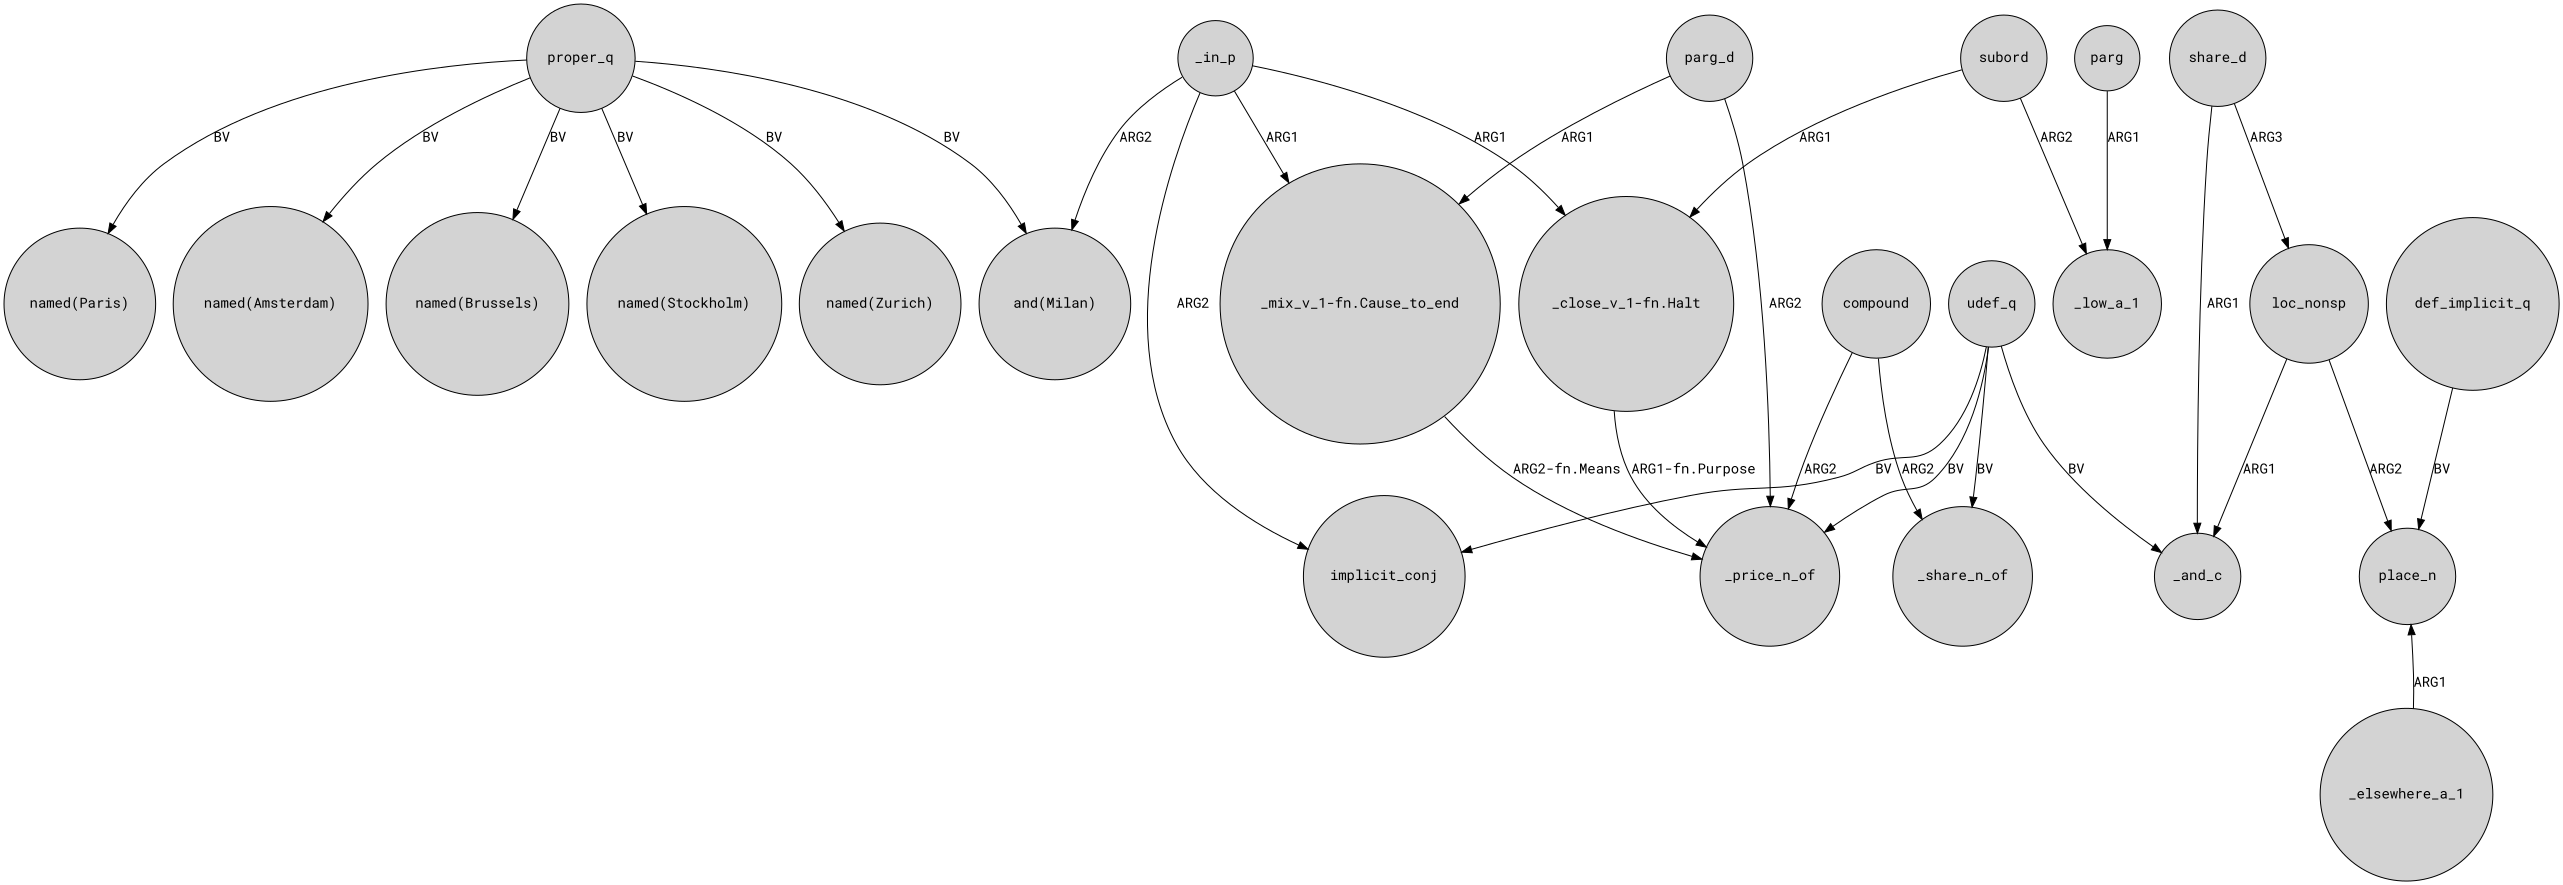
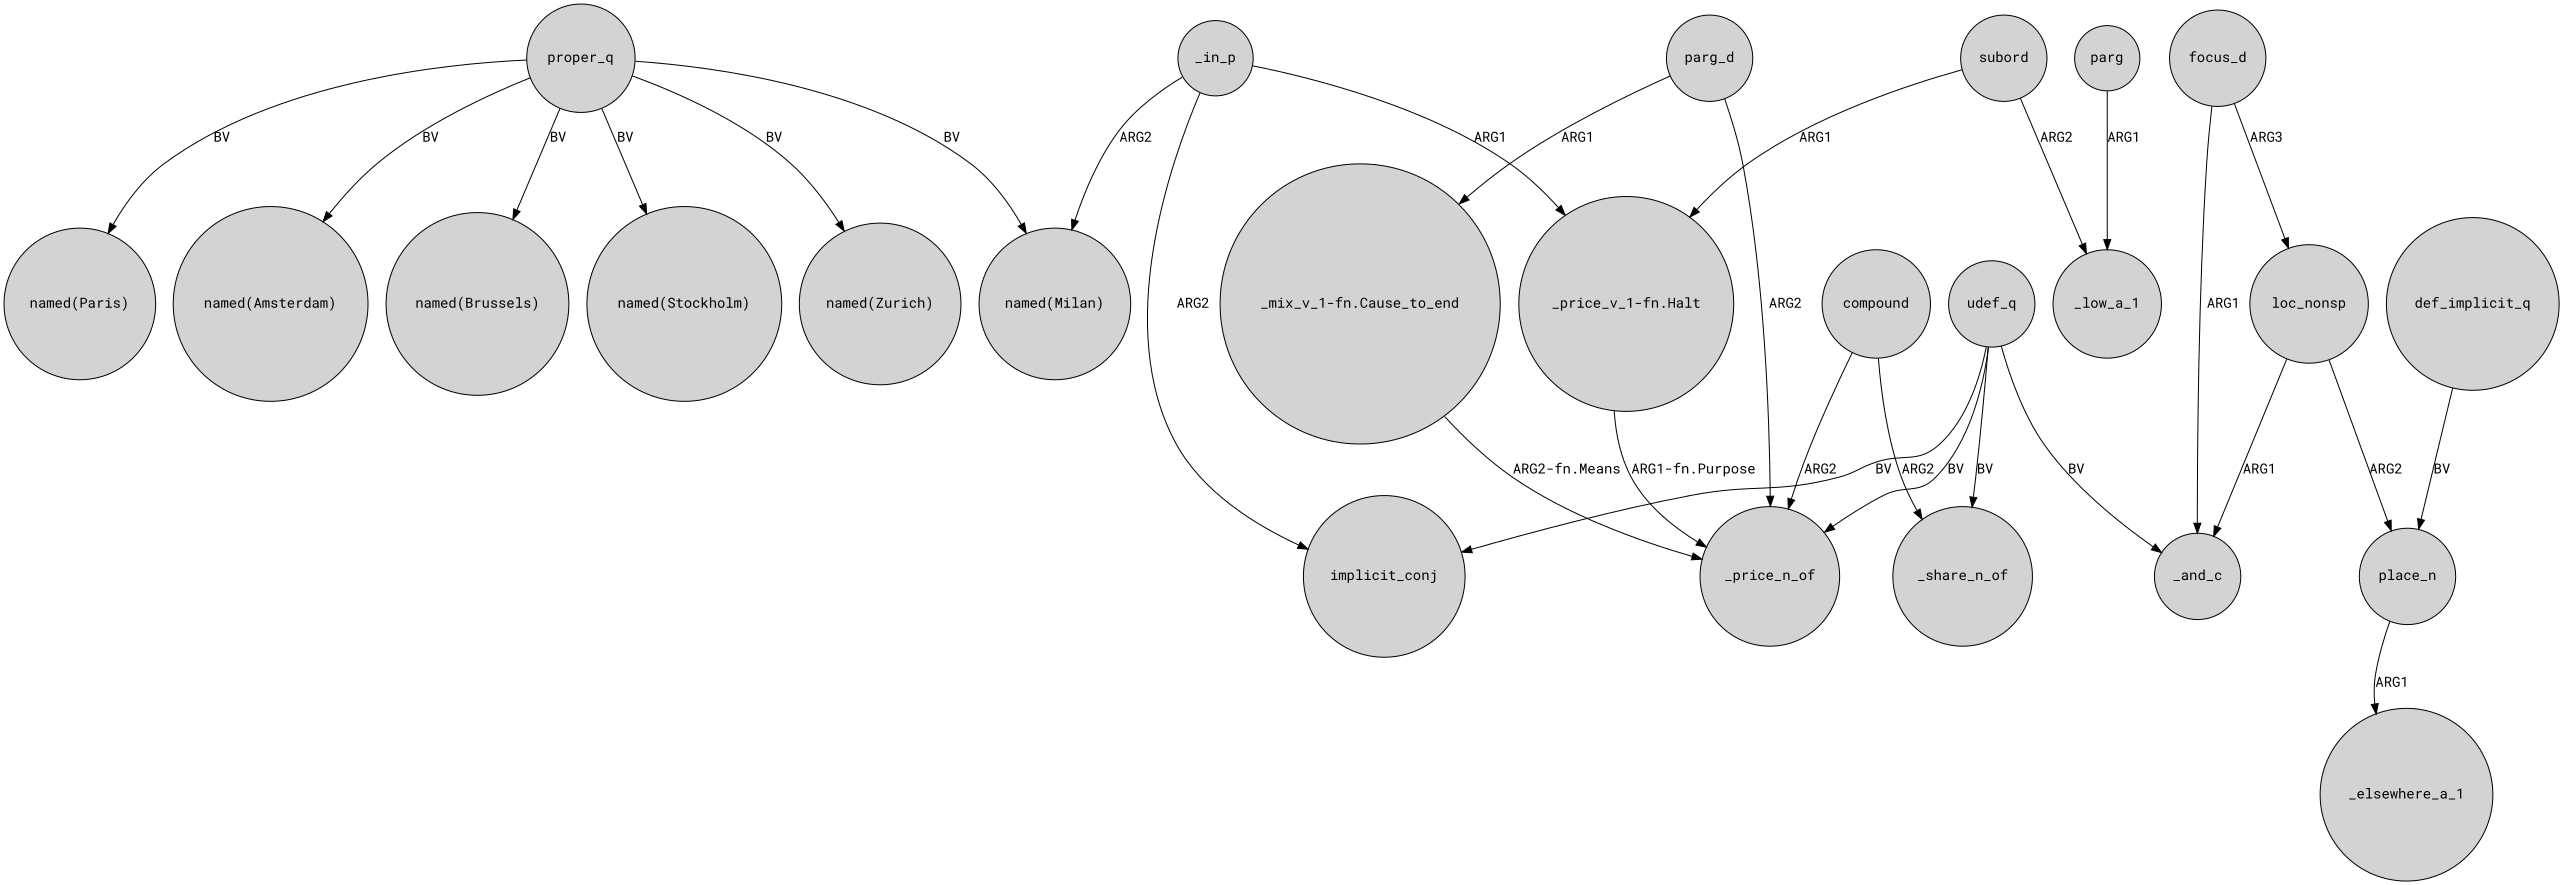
  digraph {
    fontname="Roboto Mono"
    node [fontname="Roboto Mono" shape=circle style=filled]
    edge [fontname="Roboto Mono"]
    proper_q
    "named(Brussels)"
    "named(Stockholm)"
-   "named(Milan)" [label="and(Milan)"]
+   "named(Milan)"
    "named(Zurich)"
    "named(Paris)"
    "named(Amsterdam)"
    n8 [label=parg]
    _low_a_1
    def_implicit_q
    place_n
    _in_p
-   "_close_v_1-fn.Halt"
+   "_close_v_1-fn.Halt" [label="_price_v_1-fn.Halt"]
    implicit_conj
    "_mix_v_1-fn.Cause_to_end"
    _price_n_of
    loc_nonsp
    _and_c
    udef_q
    _share_n_of
    _elsewhere_a_1
    subord
-   focus_d [label=share_d]
+   focus_d
    parg_d
    compound
    proper_q -> "named(Brussels)" [label=BV]
    proper_q -> "named(Stockholm)" [label=BV]
    proper_q -> "named(Milan)" [label=BV]
    proper_q -> "named(Zurich)" [label=BV]
    proper_q -> "named(Paris)" [label=BV]
    proper_q -> "named(Amsterdam)" [label=BV]
    n8 -> _low_a_1 [label=ARG1]
    def_implicit_q -> place_n [label=BV]
    _in_p -> "named(Milan)" [label=ARG2]
    _in_p -> "_close_v_1-fn.Halt" [label=ARG1]
    _in_p -> implicit_conj [label=ARG2]
-   _in_p -> "_mix_v_1-fn.Cause_to_end" [label=ARG1]
    "_close_v_1-fn.Halt" -> _price_n_of [label="ARG1-fn.Purpose"]
    "_mix_v_1-fn.Cause_to_end" -> _price_n_of [label="ARG2-fn.Means"]
    loc_nonsp -> place_n [label=ARG2]
    loc_nonsp -> _and_c [label=ARG1]
    udef_q -> implicit_conj [label=BV]
    udef_q -> _price_n_of [label=BV]
    udef_q -> _and_c [label=BV]
    udef_q -> _share_n_of [label=BV]
-   _elsewhere_a_1 -> place_n [label=ARG1]
+   place_n -> _elsewhere_a_1 [label=ARG1]
    subord -> _low_a_1 [label=ARG2]
    subord -> "_close_v_1-fn.Halt" [label=ARG1]
    focus_d -> loc_nonsp [label=ARG3]
    focus_d -> _and_c [label=ARG1]
    parg_d -> "_mix_v_1-fn.Cause_to_end" [label=ARG1]
    parg_d -> _price_n_of [label=ARG2]
    compound -> _price_n_of [label=ARG2]
    compound -> _share_n_of [label=ARG2]
  }
